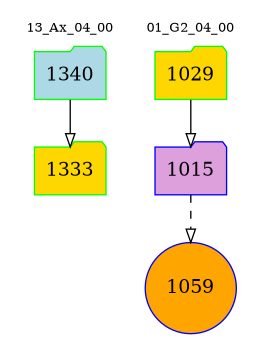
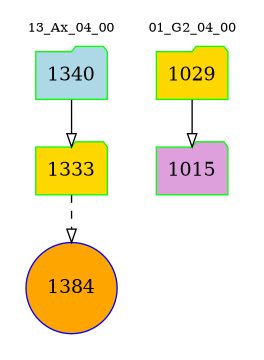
  digraph {
    node [color=green fillcolor=gold shape=folder style=filled]
    edge [arrowhead=onormal color=black style=solid]
    n1 [fillcolor=lightblue label=1340]
    n2 [label=1333]
+   n3 [color=blue fillcolor=orange label=1384 shape=circle]
    n4 [label=1029]
-   n5 [color=blue fillcolor=plum label=1015]
-   n6 [color=blue fillcolor=orange label=1059 shape=circle]
+   n5 [fillcolor=plum label=1015]
    subgraph cluster_1 {
      color=white
      fontsize=10
      label="13_Ax_04_00"
      n1
      n2
+     n3
    }
    subgraph cluster_2 {
      color=white
      fontsize=10
      label="01_G2_04_00"
      n4
      n5
-     n6
    }
    n1 -> n2
+   n2 -> n3 [style=dashed]
    n4 -> n5
-   n5 -> n6 [style=dashed]
  }
